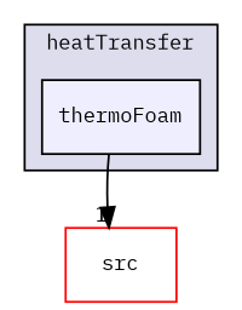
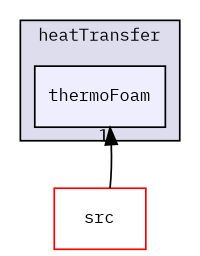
  digraph {
    compound=true
    fontname="IBM Plex Mono"
    node [fontname="IBM Plex Mono" fontsize=10 shape=box]
    n1 [fillcolor="#eeeeff" label=thermoFoam pencolor=black style=filled]
    n2 [color=red label=src]
    subgraph cluster_1 {
      bgcolor="#ddddee"
      fontsize=10
      label=heatTransfer
      pencolor=black
      n1
    }
-   n1 -> n2 [headlabel=1 labeldistance=1.5 labelfontname=Helvetica labelfontsize=10 fontname="IBM Plex Mono"]
+   n2 -> n1 [headlabel=1 labeldistance=1.5 labelfontname=Helvetica labelfontsize=10 fontname="IBM Plex Mono"]
  }
